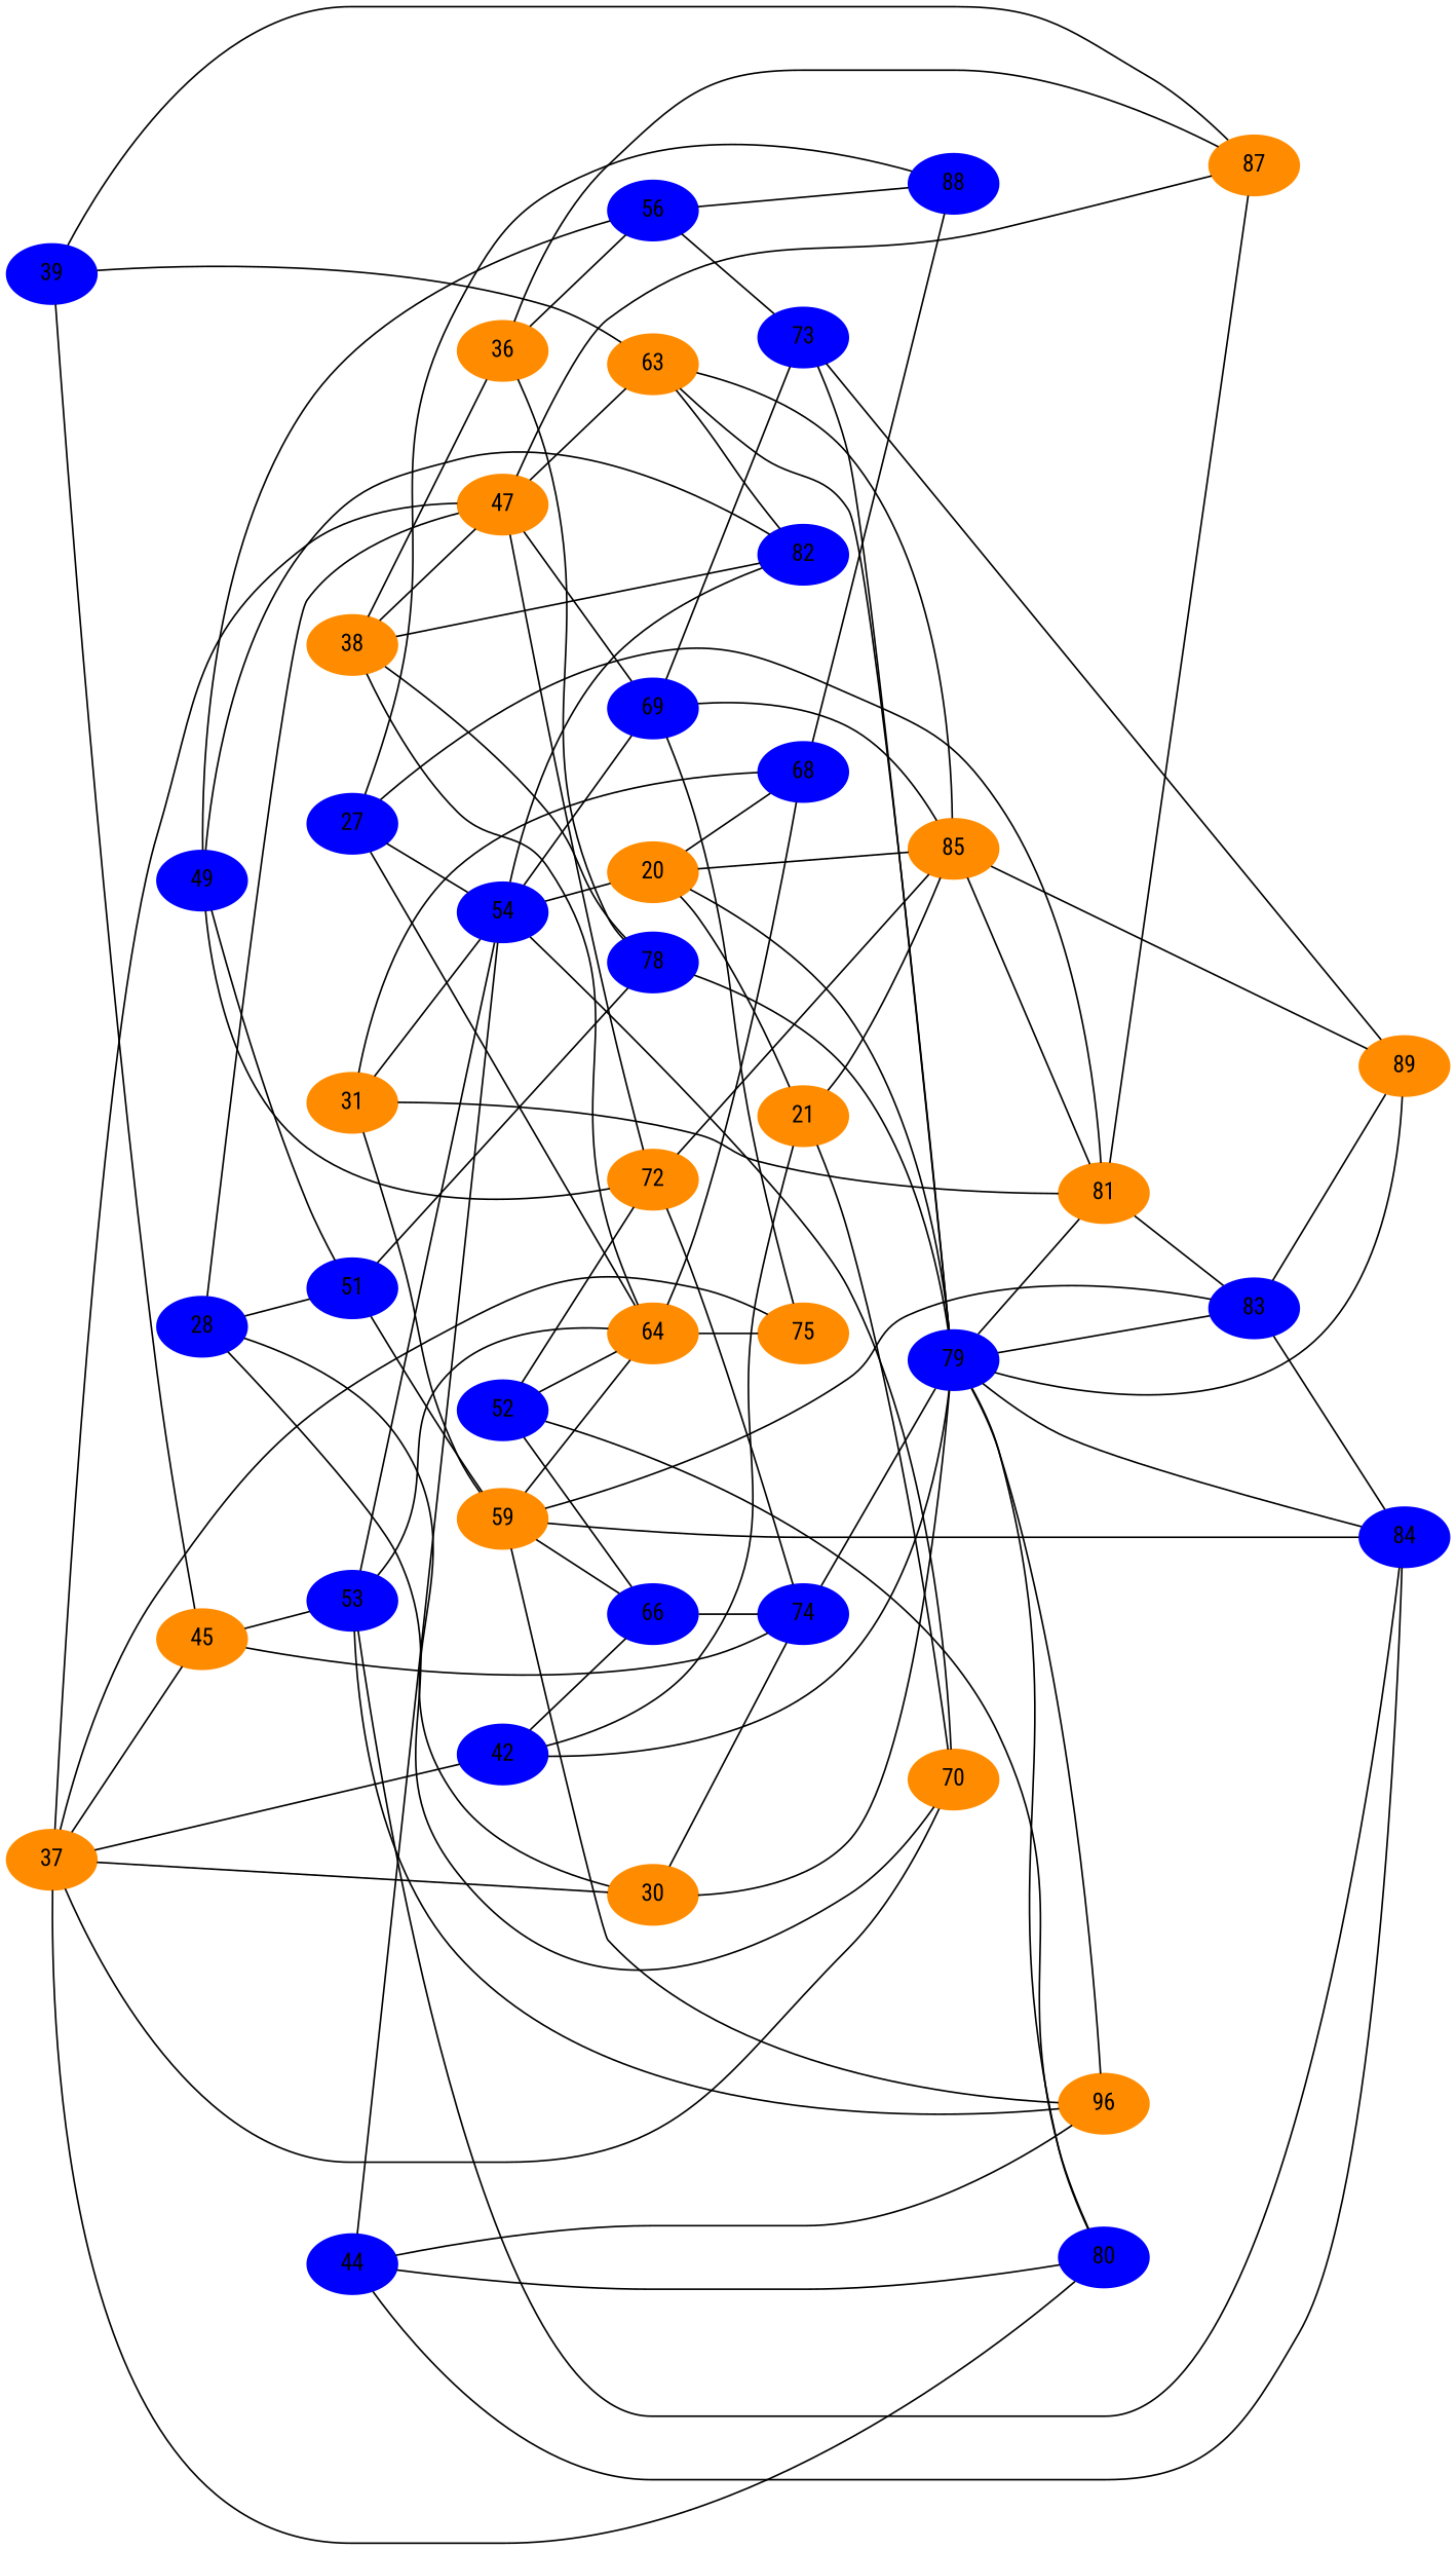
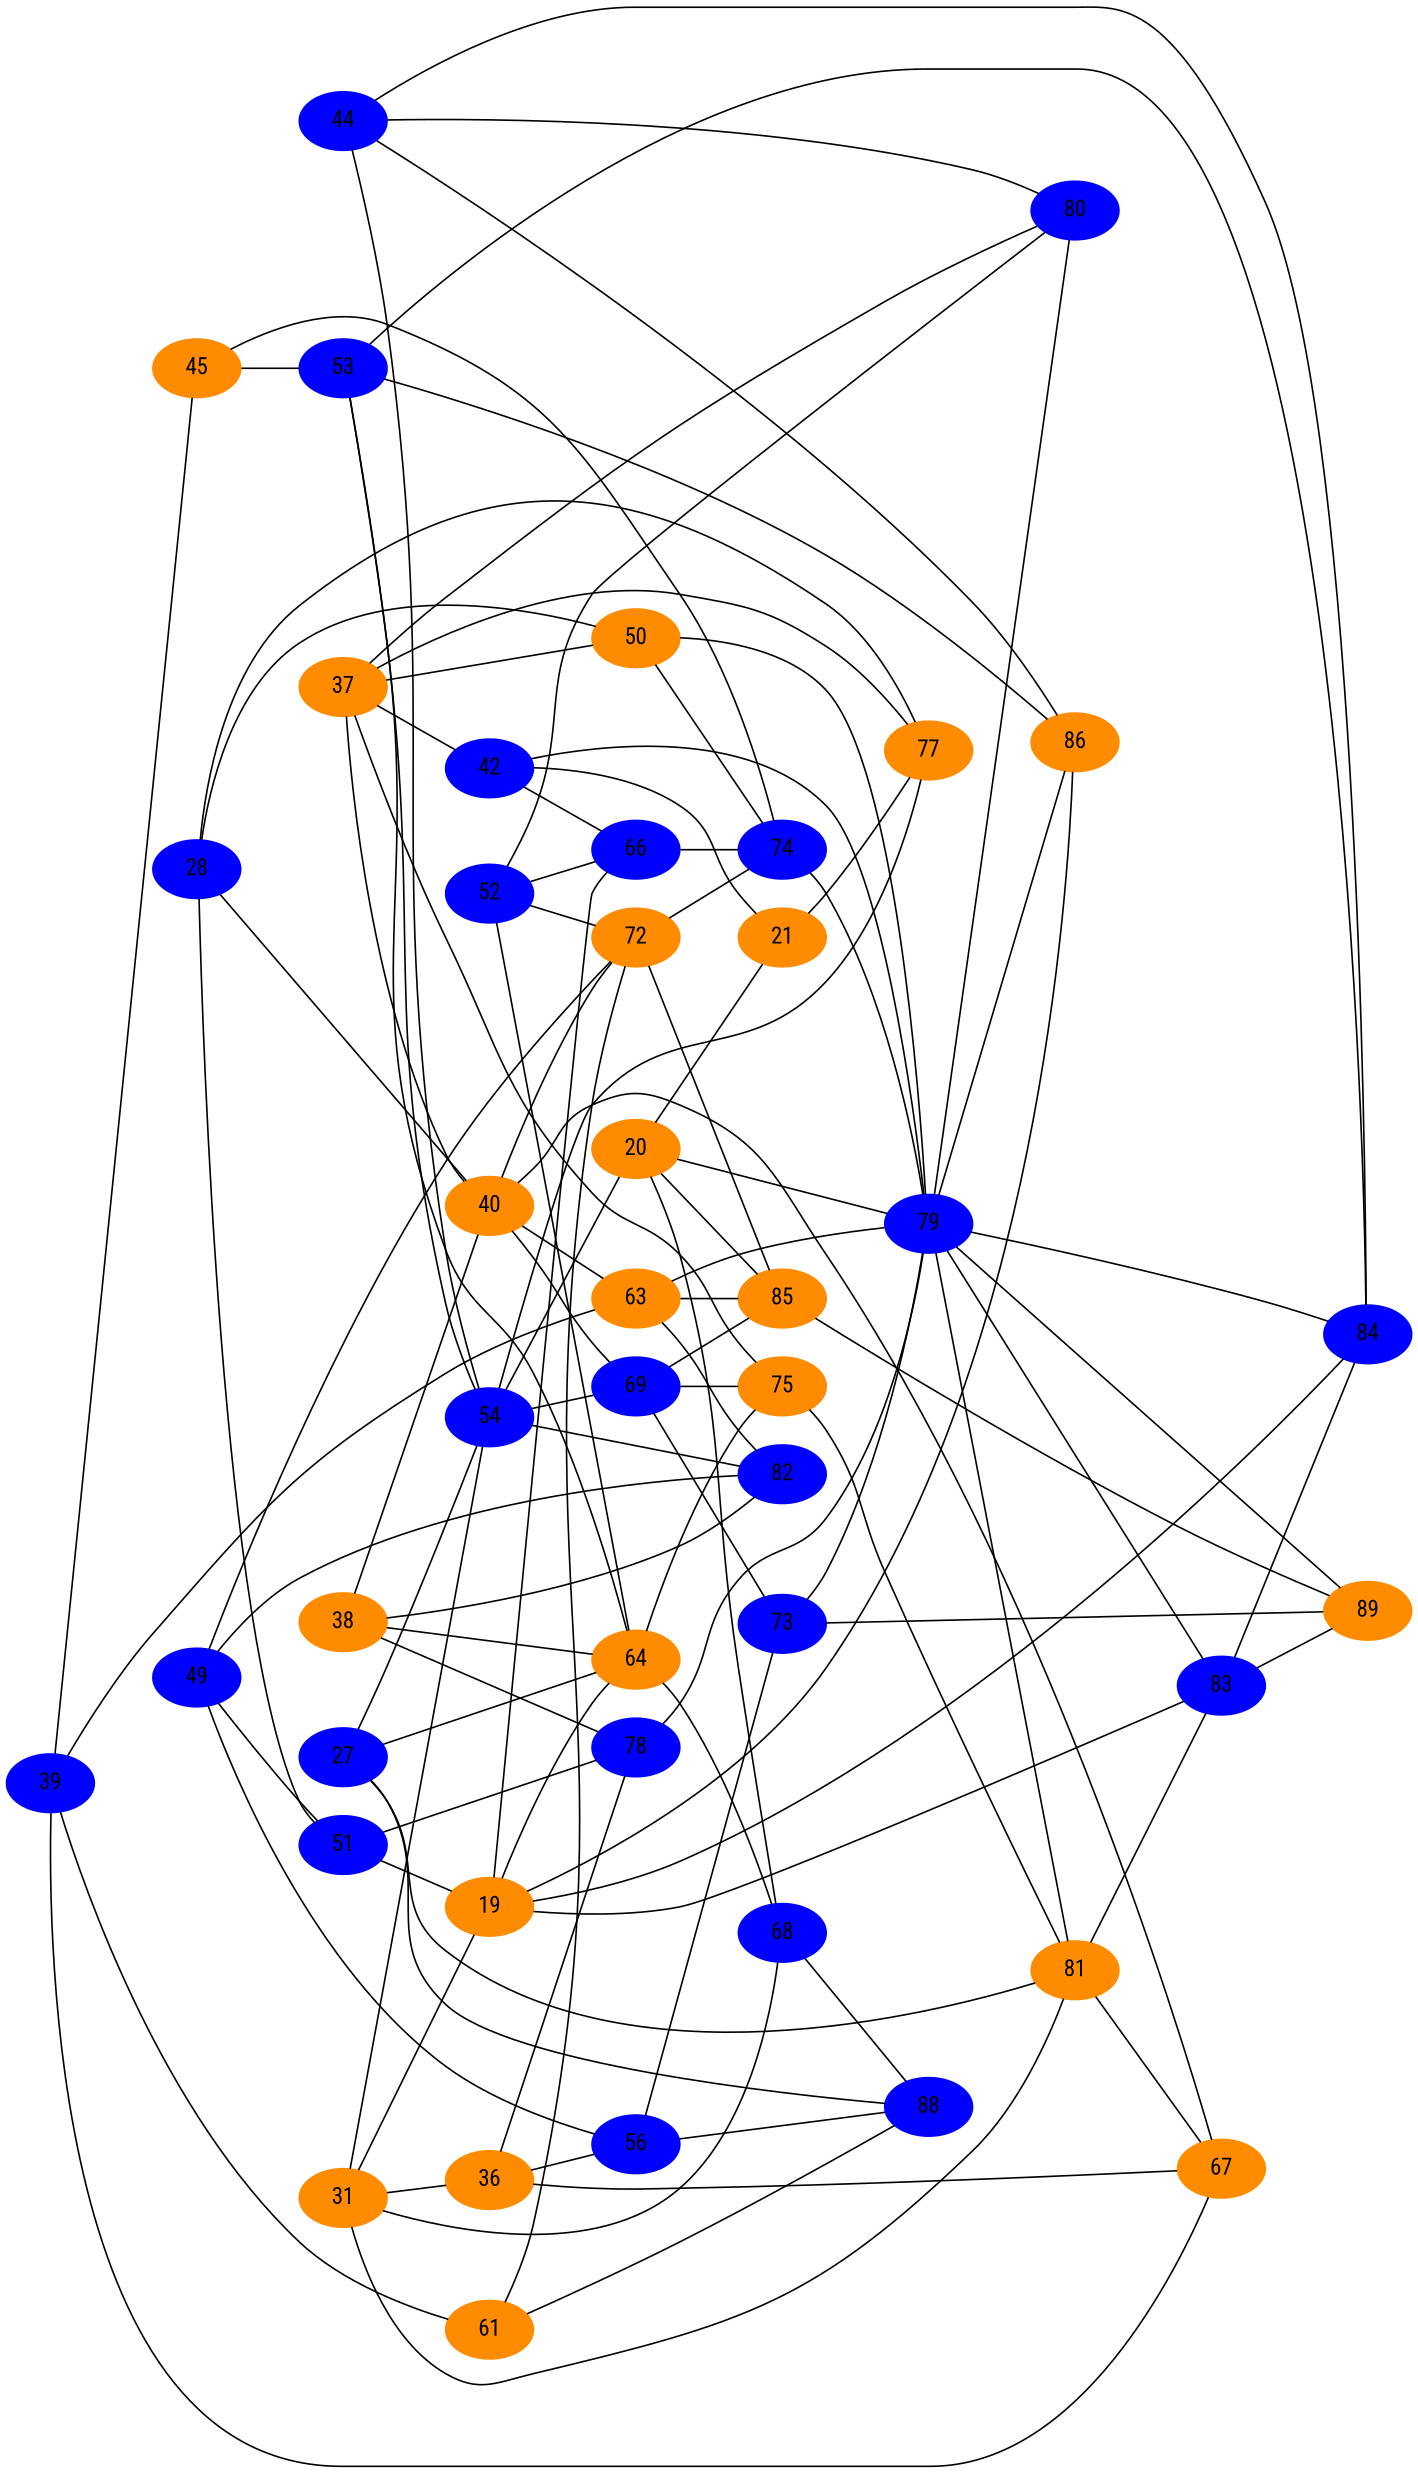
  graph {
    fontname="Roboto Condensed"
    rankdir=LR
    node [color=blue fontname="Roboto Condensed" style=filled]
    edge [fontname="Roboto Condensed"]
    54 [super="+20"]
-   77 [color=darkorange label=70]
+   77 [color=darkorange]
    82
    69 [super="+34+58"]
    n5 [color=darkorange label=20 super="+35"]
    27
    64 [color=darkorange super="+13+15"]
    81 [color=darkorange super="+2+55"]
    88
    68
    75 [color=darkorange]
-   87 [color=darkorange]
+   87 [color=darkorange label=67]
    83 [super="+21+46+29"]
-   47 [color=darkorange super="+17+23"]
+   47 [color=darkorange super="+17+23" label=40]
    63 [color=darkorange super="+57"]
    72 [color=darkorange super="+33+40"]
    28
-   50 [color=darkorange super="+16" label=30]
+   50 [color=darkorange super="+16"]
    51
    79 [super="+65+67+26"]
    74 [super="+32"]
-   59 [color=darkorange super="+6+48"]
+   59 [color=darkorange super="+6+48" label=19]
    78
    31 [color=darkorange super="+9"]
    36 [color=darkorange]
    56
    66
    84 [super="+70"]
-   86 [color=darkorange label=96]
+   86 [color=darkorange]
    73 [super="+62"]
    37 [color=darkorange super="+1+8"]
    42
    45 [color=darkorange]
    80 [super="+76"]
    n35 [color=darkorange label=21]
    53 [super="+25"]
    38 [color=darkorange]
+   61 [color=darkorange]
    39
    85 [color=darkorange super="+24"]
    89 [color=darkorange super="+43"]
    44 [super="+30"]
    49
    52
    54 -- 77
    54 -- 82
    54 -- 69 [weight=2]
    54 -- n5
    69 -- 75
    69 -- 73
    69 -- 85 [weight=3]
    n5 -- 68
    n5 -- 79 [weight=2]
    n5 -- n35
    n5 -- 85
    27 -- 54
    27 -- 64
    27 -- 81
    27 -- 88
    64 -- 68
    64 -- 75
    81 -- 87
    81 -- 83 [weight=2]
    68 -- 88
-   85 -- 81
+   75 -- 81
    83 -- 84
    83 -- 89 [weight=2]
    47 -- 69 [weight=3]
    47 -- 87
    47 -- 63
    47 -- 72
    63 -- 82
    63 -- 79 [weight=2]
    63 -- 85
    72 -- 74 [weight=3]
    72 -- 85
    28 -- 77
    28 -- 47
    28 -- 50
    28 -- 51
    50 -- 79 [weight=3]
    50 -- 74 [weight=2]
    51 -- 59
    51 -- 78
    79 -- 81
    79 -- 83 [weight=4]
    79 -- 84
    79 -- 86
    79 -- 80 [weight=2]
    79 -- 89
    74 -- 79
    59 -- 64
    59 -- 83
    59 -- 66
    59 -- 84 [weight=2]
    59 -- 86
    78 -- 79
    31 -- 54
    31 -- 81 [weight=2]
    31 -- 68
    31 -- 59
-   38 -- 36
+   31 -- 36
    36 -- 87
    36 -- 78
    36 -- 56
    56 -- 88
    56 -- 73
    66 -- 74
    73 -- 79 [weight=2]
    73 -- 89 [weight=2]
    37 -- 77
    37 -- 75
    37 -- 47
    37 -- 50 [weight=2]
    37 -- 42
-   37 -- 45
    37 -- 80
    42 -- 79
    42 -- 66
    42 -- n35
    45 -- 74
    45 -- 53
    n35 -- 77
-   n35 -- 85
    53 -- 54
    53 -- 64 [weight=2]
    53 -- 84
    53 -- 86
    38 -- 82
    38 -- 64
    38 -- 47
    38 -- 78
+   61 -- 88
+   61 -- 72
    39 -- 87
    39 -- 63
    39 -- 45
+   39 -- 61
    85 -- 89
    44 -- 54 [weight=2]
    44 -- 84
    44 -- 86
    44 -- 80 [weight=2]
    49 -- 82
    49 -- 72
    49 -- 51
    49 -- 56
    52 -- 64
    52 -- 72
    52 -- 66
    52 -- 80
  }
